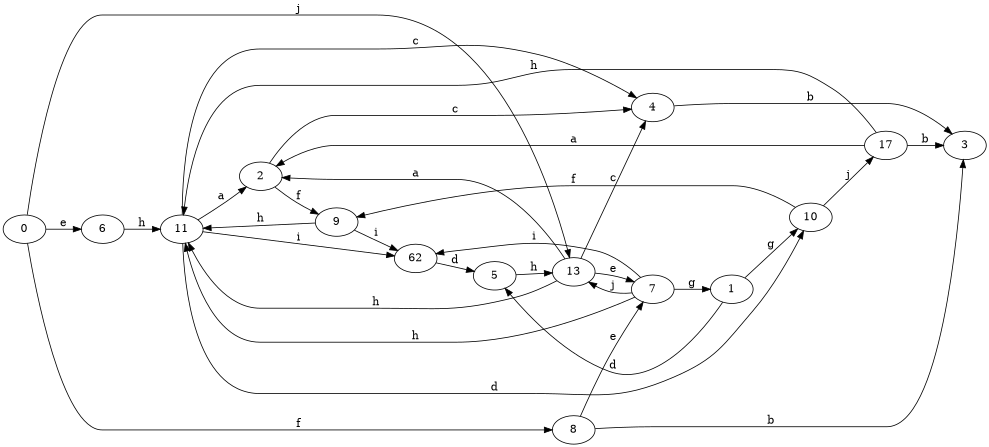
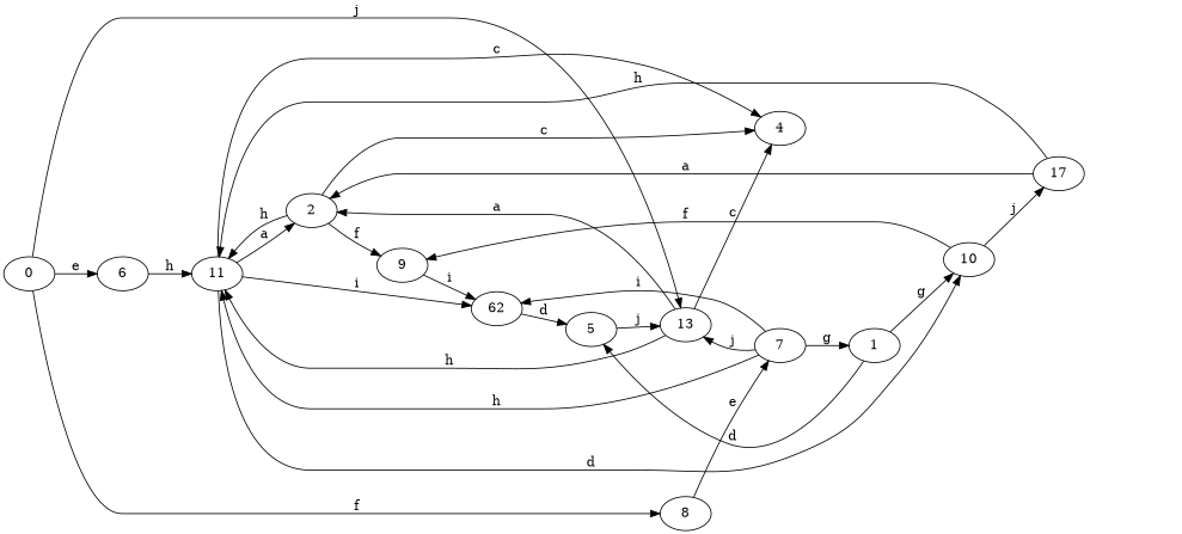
  strict digraph {
    rankdir=LR
    0
    6
    8
    13
    11
-   3
    7
    2
    4
    1
    5
    10
    9
    n14 [label=17]
    n15 [label=62]
    0 -> 6 [label=e]
    0 -> 8 [label=f]
    0 -> 13 [label=j]
    6 -> 11 [label=h]
-   8 -> 3 [label=b]
    8 -> 7 [label=e]
    13 -> 11 [label=h]
-   13 -> 7 [label=e]
    13 -> 2 [label=a]
    13 -> 4 [label=c]
    11 -> 2 [label=a]
    11 -> 4 [label=c]
    11 -> 10 [label=d]
    11 -> n15 [label=i]
    7 -> 13 [label=j]
    7 -> 11 [label=h]
    7 -> 1 [label=g]
    7 -> n15 [label=i]
-   9 -> 11 [label=h]
+   2 -> 11 [label=h]
    2 -> 4 [label=c]
    2 -> 9 [label=f]
-   4 -> 3 [label=b]
    1 -> 5 [label=d]
    1 -> 10 [label=g]
-   5 -> 13 [label=h]
+   5 -> 13 [label=j]
    10 -> 9 [label=f]
    10 -> n14 [label=j]
    9 -> n15 [label=i]
    n14 -> 11 [label=h]
-   n14 -> 3 [label=b]
    n14 -> 2 [label=a]
    n15 -> 5 [label=d]
  }
